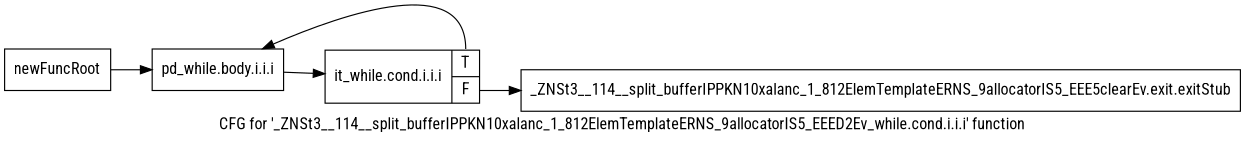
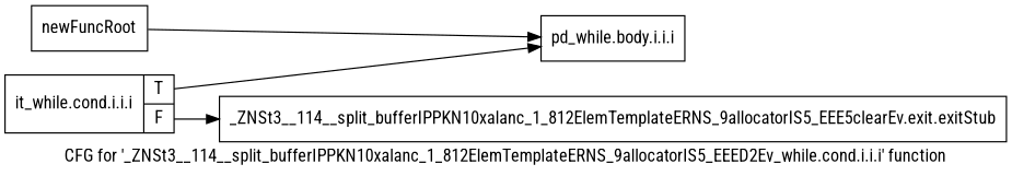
  digraph {
    fontname="Roboto Condensed"
    label="CFG for '_ZNSt3__114__split_bufferIPPKN10xalanc_1_812ElemTemplateERNS_9allocatorIS5_EEED2Ev_while.cond.i.i.i' function"
    rankdir=LR
    node [fontname="Roboto Condensed" shape=record]
    edge [fontname="Roboto Condensed"]
    n1 [label="{newFuncRoot}"]
    n2 [label="{pd_while.body.i.i.i}"]
    n3 [label="{it_while.cond.i.i.i|{<s0>T|<s1>F}}"]
    n4 [label="{_ZNSt3__114__split_bufferIPPKN10xalanc_1_812ElemTemplateERNS_9allocatorIS5_EEE5clearEv.exit.exitStub}"]
    n1 -> n2
-   n2 -> n3
    n3 -> n2 [tailport=s0]
    n3 -> n4 [tailport=s1]
  }
